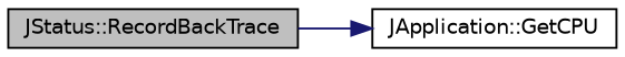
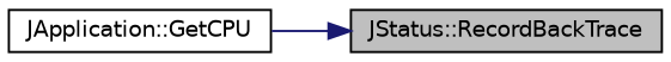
  digraph {
    rankdir=LR
    node [color=black fontname=Helvetica fontsize=10 shape=record style=filled]
    n1 [fillcolor=grey75 fontcolor=black height=0.2 label="JStatus::RecordBackTrace" width=0.4]
    n2 [fillcolor=white height=0.2 label="JApplication::GetCPU" width=0.4]
-   n1 -> n2 [color=midnightblue fontname=Helvetica fontsize=10 labelfontname=Helvetica labelfontsize=10 style=solid]
+   n2 -> n1 [color=midnightblue fontname=Helvetica fontsize=10 labelfontname=Helvetica labelfontsize=10 style=solid]
  }
